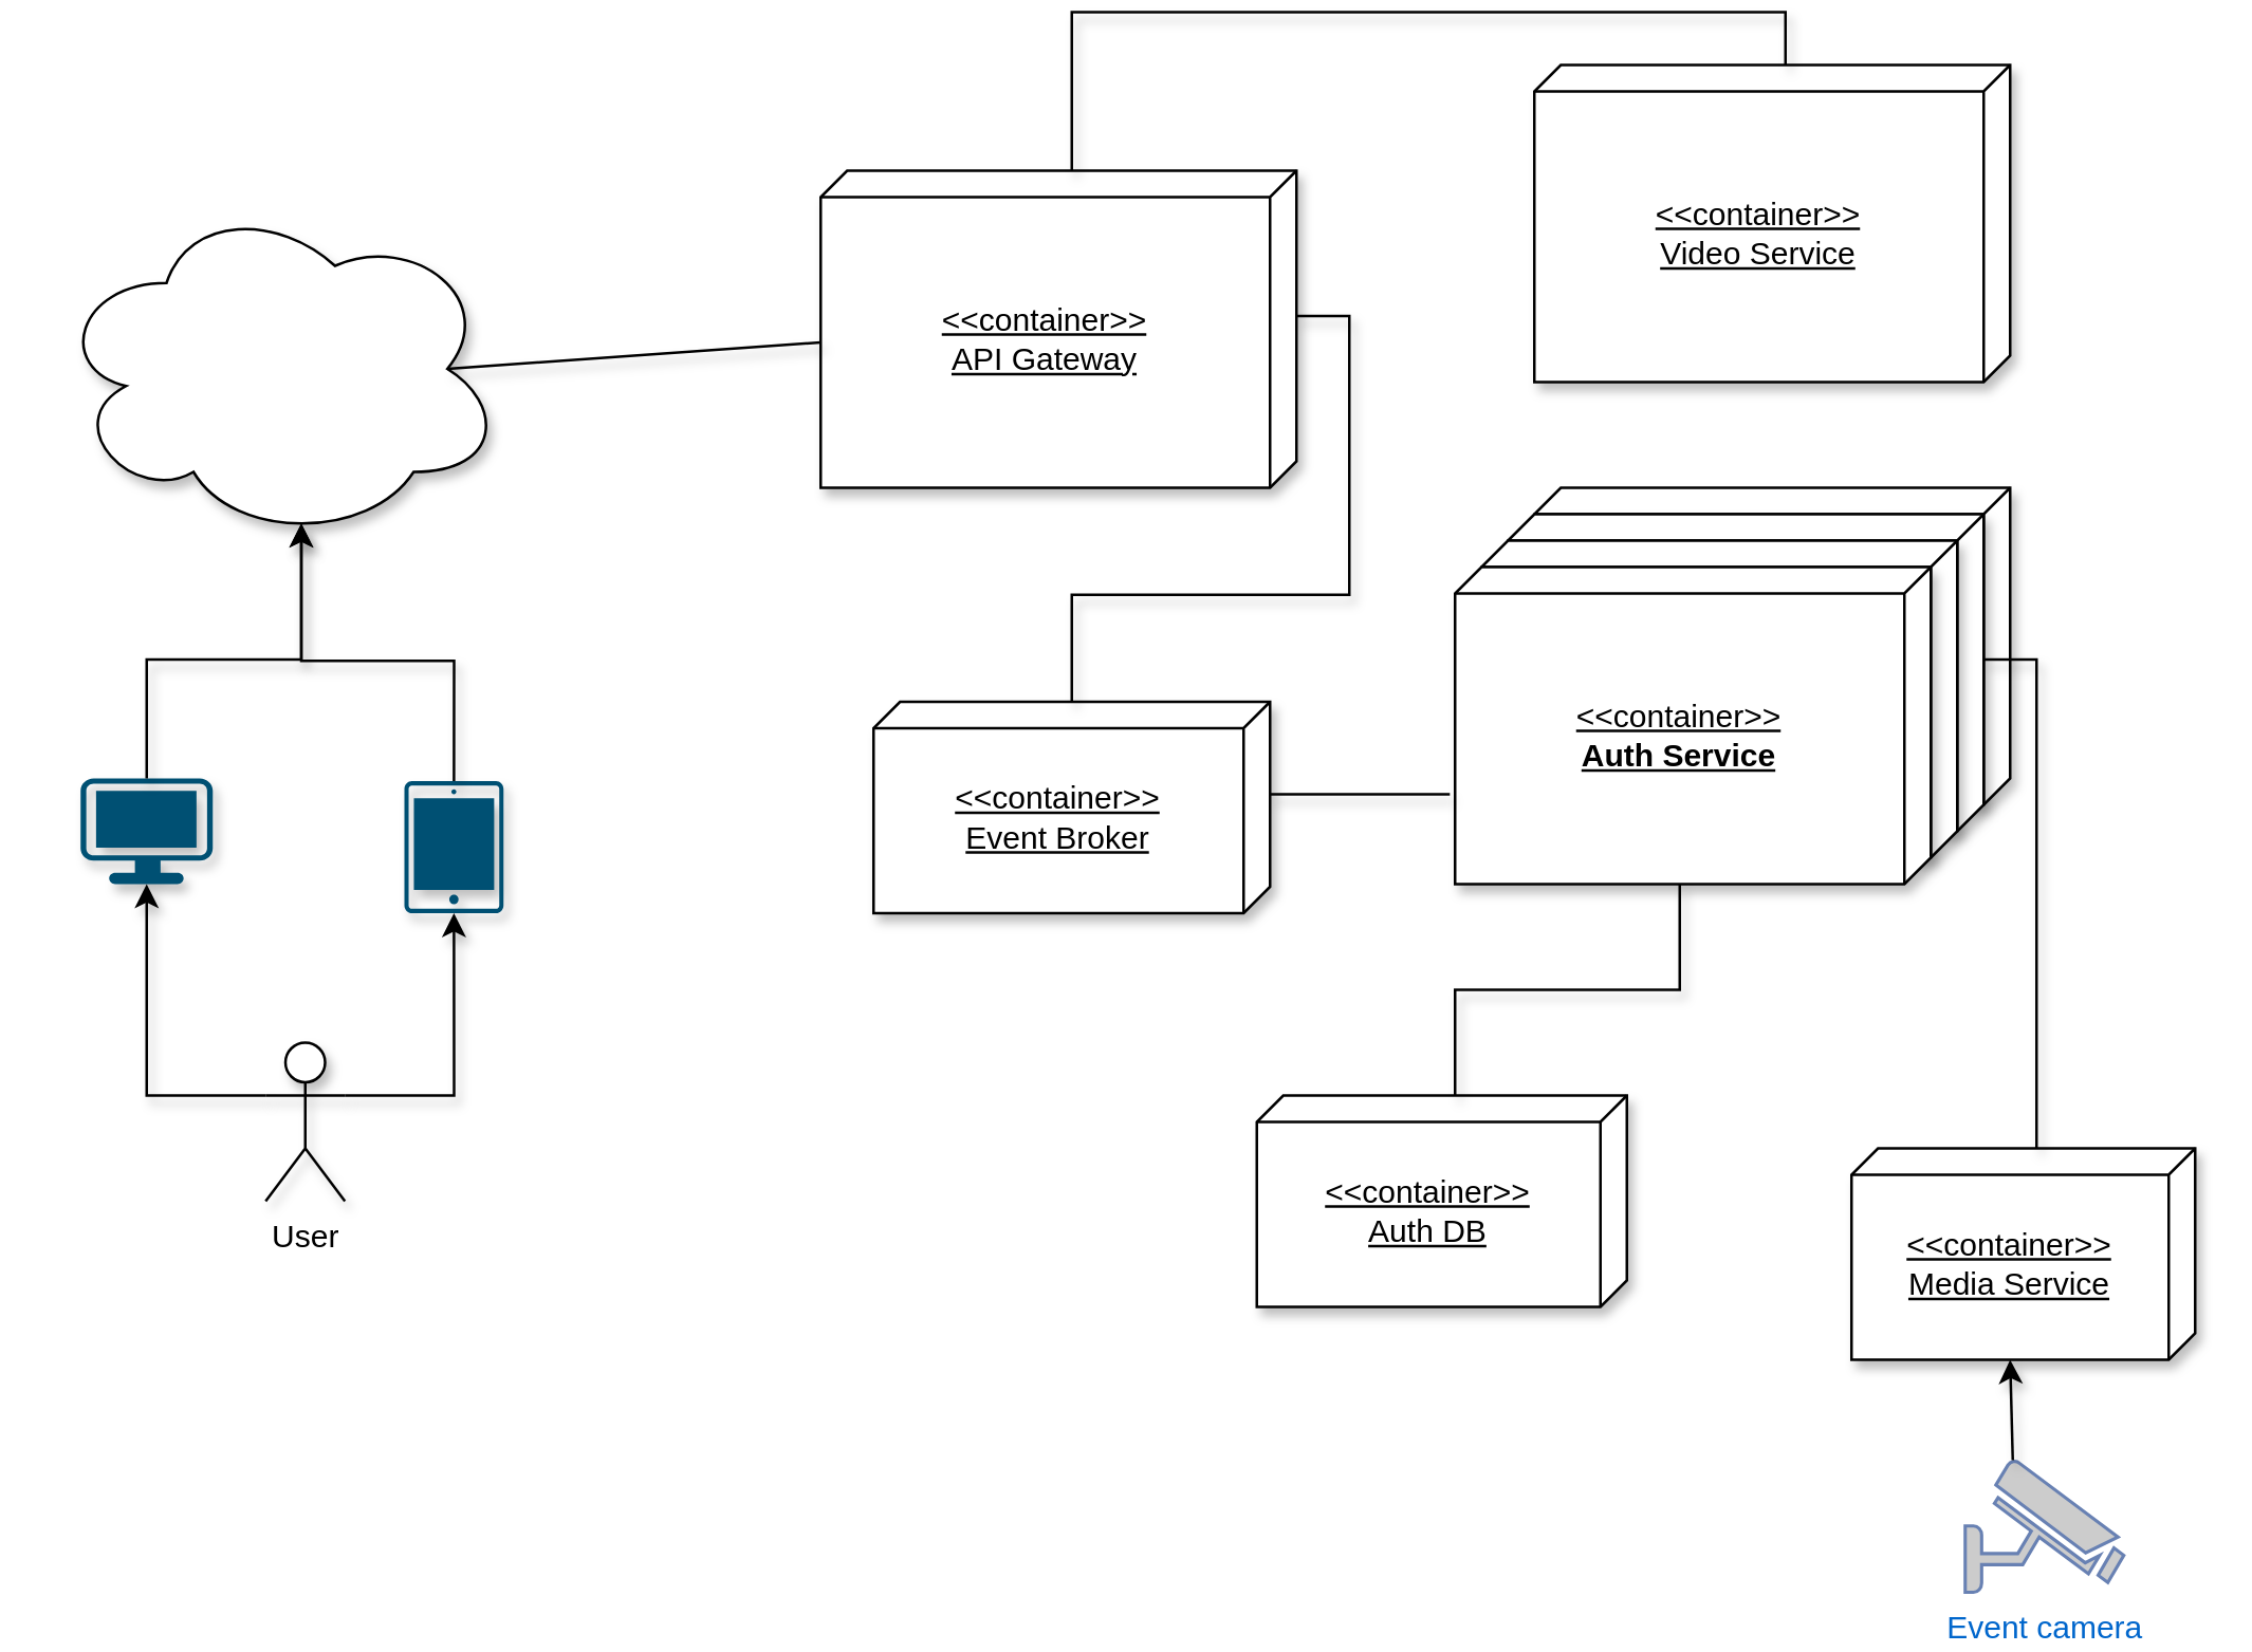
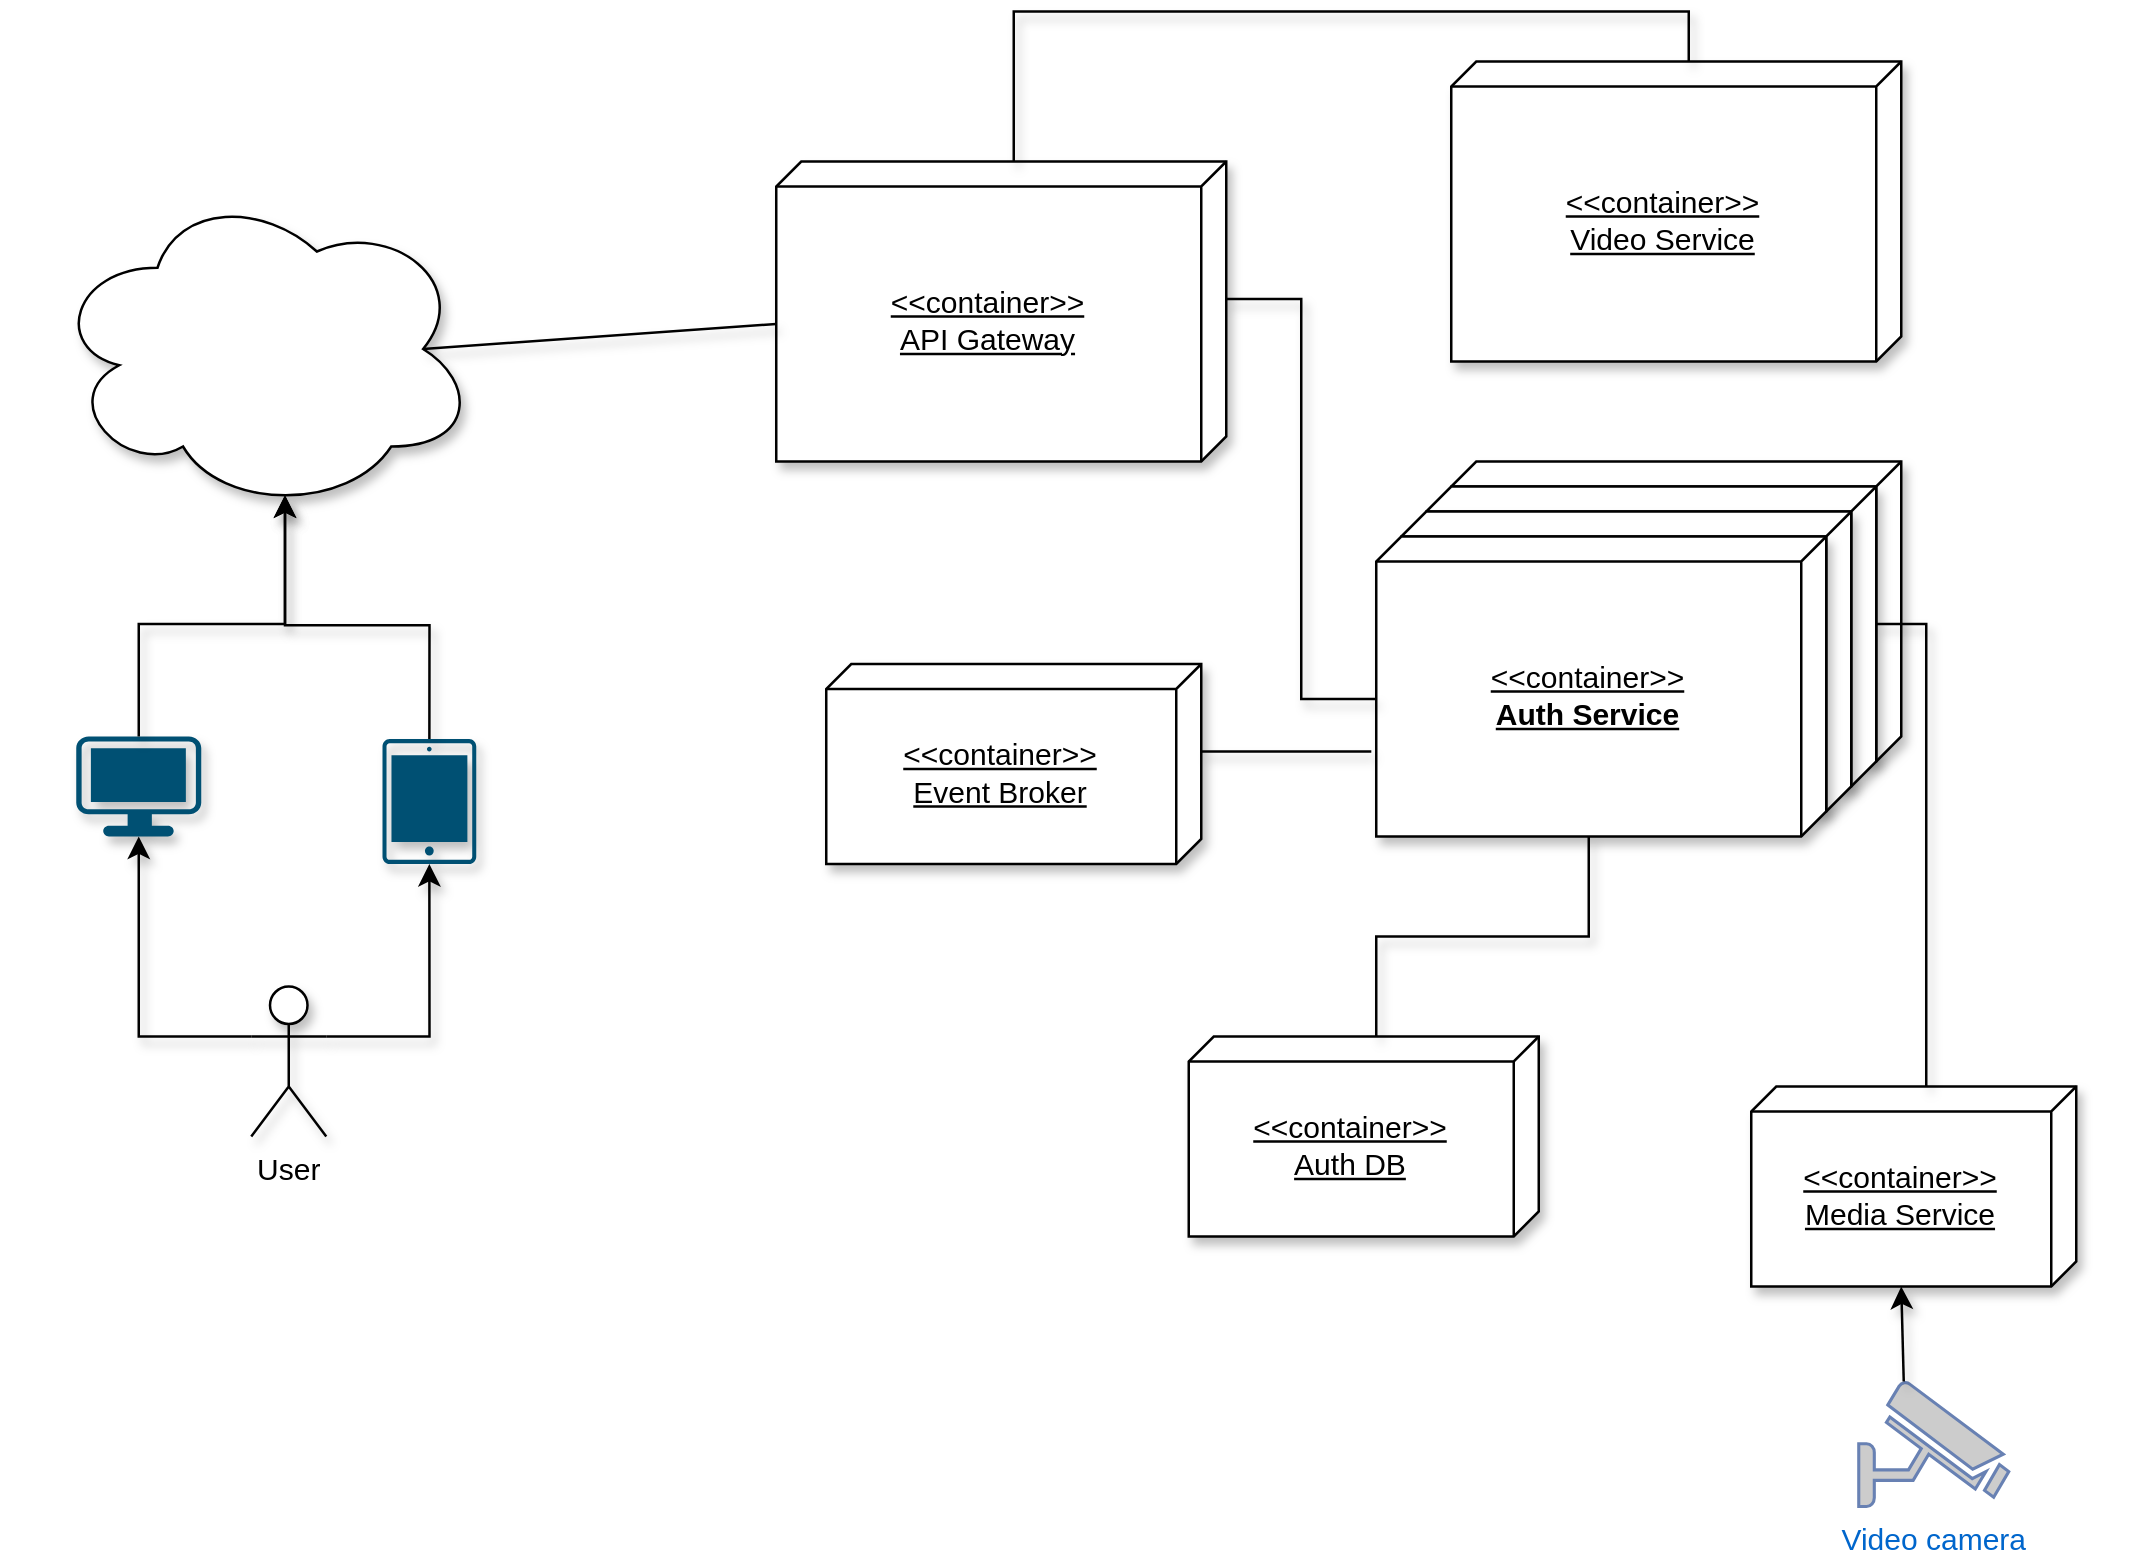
  <mxCell id="0" />
  <mxCell id="1" parent="0" />
  <mxCell id="2" value="&amp;lt;&amp;lt;container&amp;gt;&amp;gt;&lt;br&gt;API Gateway" style="verticalAlign=middle;align=center;spacingTop=8;spacingLeft=2;spacingRight=12;shape=cube;size=10;direction=south;fontStyle=4;html=1;whiteSpace=wrap;shadow=1;" vertex="1" parent="1"><mxGeometry x="310" y="60" width="180" height="120" as="geometry" /></mxCell>
  <mxCell id="3" value="&amp;lt;&amp;lt;container&amp;gt;&amp;gt;&lt;br&gt;Video Service" style="verticalAlign=middle;align=center;spacingTop=8;spacingLeft=2;spacingRight=12;shape=cube;size=10;direction=south;fontStyle=4;html=1;whiteSpace=wrap;shadow=1;" vertex="1" parent="1"><mxGeometry x="580" y="20" width="180" height="120" as="geometry" /></mxCell>
  <mxCell id="4" value="" style="verticalAlign=top;align=left;spacingTop=8;spacingLeft=2;spacingRight=12;shape=cube;size=10;direction=south;fontStyle=4;html=1;whiteSpace=wrap;shadow=1;" vertex="1" parent="1"><mxGeometry x="580" y="180" width="180" height="120" as="geometry" /></mxCell>
  <mxCell id="5" value="" style="verticalAlign=top;align=left;spacingTop=8;spacingLeft=2;spacingRight=12;shape=cube;size=10;direction=south;fontStyle=4;html=1;whiteSpace=wrap;shadow=1;" vertex="1" parent="1"><mxGeometry x="570" y="190" width="180" height="120" as="geometry" /></mxCell>
  <mxCell id="6" value="" style="verticalAlign=top;align=left;spacingTop=8;spacingLeft=2;spacingRight=12;shape=cube;size=10;direction=south;fontStyle=4;html=1;whiteSpace=wrap;shadow=1;" vertex="1" parent="1"><mxGeometry x="560" y="200" width="180" height="120" as="geometry" /></mxCell>
  <mxCell id="7" value="&amp;lt;&amp;lt;container&amp;gt;&amp;gt;&lt;br&gt;&lt;b&gt;Auth Service&lt;/b&gt;" style="verticalAlign=middle;align=center;spacingTop=8;spacingLeft=2;spacingRight=12;shape=cube;size=10;direction=south;fontStyle=4;html=1;whiteSpace=wrap;shadow=1;" vertex="1" parent="1"><mxGeometry x="550" y="210" width="180" height="120" as="geometry" /></mxCell>
  <mxCell id="8" value="&amp;lt;&amp;lt;container&amp;gt;&amp;gt;&lt;br&gt;Auth DB" style="verticalAlign=middle;align=center;spacingTop=8;spacingLeft=2;spacingRight=12;shape=cube;size=10;direction=south;fontStyle=4;html=1;whiteSpace=wrap;shadow=1;" vertex="1" parent="1"><mxGeometry x="475" y="410" width="140" height="80" as="geometry" /></mxCell>
  <mxCell id="9" value="&amp;lt;&amp;lt;container&amp;gt;&amp;gt;&lt;div&gt;Media Service&lt;/div&gt;" style="verticalAlign=middle;align=center;spacingTop=8;spacingLeft=2;spacingRight=12;shape=cube;size=10;direction=south;fontStyle=4;html=1;whiteSpace=wrap;shadow=1;" vertex="1" parent="1"><mxGeometry x="700" y="430" width="130" height="80" as="geometry" /></mxCell>
  <mxCell id="10" value="&amp;lt;&amp;lt;container&amp;gt;&amp;gt;&lt;br&gt;Event Broker" style="verticalAlign=middle;align=center;spacingTop=8;spacingLeft=2;spacingRight=12;shape=cube;size=10;direction=south;fontStyle=4;html=1;whiteSpace=wrap;shadow=1;" vertex="1" parent="1"><mxGeometry x="330" y="261" width="150" height="80" as="geometry" /></mxCell>
  <mxCell id="11" value="" style="ellipse;shape=cloud;whiteSpace=wrap;html=1;shadow=1;" vertex="1" parent="1"><mxGeometry x="20" y="70" width="170" height="130" as="geometry" /></mxCell>
  <mxCell id="12" style="edgeStyle=orthogonalEdgeStyle;rounded=0;orthogonalLoop=1;jettySize=auto;html=1;exitX=0;exitY=0;exitDx=0;exitDy=85;exitPerimeter=0;entryX=0;entryY=0;entryDx=0;entryDy=85;entryPerimeter=0;startArrow=none;startFill=0;endArrow=none;endFill=0;shadow=1;" edge="1" parent="1" source="2" target="3"><mxGeometry relative="1" as="geometry" /></mxCell>
- <mxCell id="13" style="edgeStyle=orthogonalEdgeStyle;rounded=0;orthogonalLoop=1;jettySize=auto;html=1;exitX=0;exitY=0;exitDx=55;exitDy=0;exitPerimeter=0;endArrow=none;endFill=0;shadow=1;" edge="1" parent="1" source="2" target="10"><mxGeometry relative="1" as="geometry" /></mxCell>
+ <mxCell id="13" style="edgeStyle=orthogonalEdgeStyle;rounded=0;orthogonalLoop=1;jettySize=auto;html=1;exitX=0;exitY=0;exitDx=55;exitDy=0;exitPerimeter=0;entryX=0;entryY=0;entryDx=65;entryDy=180;entryPerimeter=0;endArrow=none;endFill=0;shadow=1;" edge="1" parent="1" source="2" target="7"><mxGeometry relative="1" as="geometry" /></mxCell>
  <mxCell id="14" style="edgeStyle=orthogonalEdgeStyle;rounded=0;orthogonalLoop=1;jettySize=auto;html=1;exitX=0;exitY=0;exitDx=35;exitDy=0;exitPerimeter=0;entryX=0.717;entryY=1.011;entryDx=0;entryDy=0;entryPerimeter=0;endArrow=none;endFill=0;shadow=1;" edge="1" parent="1" source="10" target="7"><mxGeometry relative="1" as="geometry" /></mxCell>
  <mxCell id="15" style="edgeStyle=orthogonalEdgeStyle;rounded=0;orthogonalLoop=1;jettySize=auto;html=1;exitX=0;exitY=0;exitDx=120;exitDy=95;exitPerimeter=0;entryX=0;entryY=0;entryDx=0;entryDy=65;entryPerimeter=0;endArrow=none;endFill=0;shadow=1;" edge="1" parent="1" source="7" target="8"><mxGeometry relative="1" as="geometry" /></mxCell>
  <mxCell id="16" style="edgeStyle=orthogonalEdgeStyle;rounded=0;orthogonalLoop=1;jettySize=auto;html=1;exitX=0;exitY=0;exitDx=55;exitDy=0;exitPerimeter=0;entryX=0;entryY=0;entryDx=0;entryDy=60;entryPerimeter=0;endArrow=none;endFill=0;shadow=1;" edge="1" parent="1" source="5" target="9"><mxGeometry relative="1" as="geometry" /></mxCell>
  <mxCell id="17" style="rounded=0;orthogonalLoop=1;jettySize=auto;html=1;exitX=0.875;exitY=0.5;exitDx=0;exitDy=0;exitPerimeter=0;entryX=0;entryY=0;entryDx=65;entryDy=180;entryPerimeter=0;startArrow=none;startFill=0;endArrow=none;endFill=0;shadow=1;" edge="1" parent="1" source="11" target="2"><mxGeometry relative="1" as="geometry" /></mxCell>
  <mxCell id="18" value="User" style="shape=umlActor;verticalLabelPosition=bottom;verticalAlign=top;html=1;outlineConnect=0;shadow=1;" vertex="1" parent="1"><mxGeometry x="100" y="390" width="30" height="60" as="geometry" /></mxCell>
  <mxCell id="19" value="" style="points=[[0.03,0.03,0],[0.5,0,0],[0.97,0.03,0],[1,0.4,0],[0.97,0.745,0],[0.5,1,0],[0.03,0.745,0],[0,0.4,0]];verticalLabelPosition=bottom;sketch=0;html=1;verticalAlign=top;aspect=fixed;align=center;pointerEvents=1;shape=mxgraph.cisco19.workstation;fillColor=#005073;strokeColor=none;shadow=1;" vertex="1" parent="1"><mxGeometry x="30" y="290" width="50" height="40" as="geometry" /></mxCell>
  <mxCell id="20" value="" style="sketch=0;points=[[0.015,0.015,0],[0.985,0.015,0],[0.985,0.985,0],[0.015,0.985,0],[0.25,0,0],[0.5,0,0],[0.75,0,0],[1,0.25,0],[1,0.5,0],[1,0.75,0],[0.75,1,0],[0.5,1,0],[0.25,1,0],[0,0.75,0],[0,0.5,0],[0,0.25,0]];verticalLabelPosition=bottom;html=1;verticalAlign=top;aspect=fixed;align=center;pointerEvents=1;shape=mxgraph.cisco19.handheld;fillColor=#005073;strokeColor=none;shadow=1;" vertex="1" parent="1"><mxGeometry x="152.5" y="291" width="37.5" height="50" as="geometry" /></mxCell>
- <mxCell id="21" value="Event camera" style="fontColor=#0066CC;verticalAlign=top;verticalLabelPosition=bottom;labelPosition=center;align=center;html=1;outlineConnect=0;fillColor=#CCCCCC;strokeColor=#6881B3;gradientColor=none;gradientDirection=north;strokeWidth=2;shape=mxgraph.networks.security_camera;" vertex="1" parent="1"><mxGeometry x="743" y="548" width="60" height="50" as="geometry" /></mxCell>
+ <mxCell id="21" value="Video camera" style="fontColor=#0066CC;verticalAlign=top;verticalLabelPosition=bottom;labelPosition=center;align=center;html=1;outlineConnect=0;fillColor=#CCCCCC;strokeColor=#6881B3;gradientColor=none;gradientDirection=north;strokeWidth=2;shape=mxgraph.networks.security_camera;" vertex="1" parent="1"><mxGeometry x="743" y="548" width="60" height="50" as="geometry" /></mxCell>
  <mxCell id="22" style="edgeStyle=orthogonalEdgeStyle;rounded=0;orthogonalLoop=1;jettySize=auto;html=1;exitX=1;exitY=0.333;exitDx=0;exitDy=0;exitPerimeter=0;entryX=0.5;entryY=1;entryDx=0;entryDy=0;entryPerimeter=0;shadow=1;" edge="1" parent="1" source="18" target="20"><mxGeometry relative="1" as="geometry" /></mxCell>
  <mxCell id="23" style="edgeStyle=orthogonalEdgeStyle;rounded=0;orthogonalLoop=1;jettySize=auto;html=1;exitX=0;exitY=0.333;exitDx=0;exitDy=0;exitPerimeter=0;entryX=0.5;entryY=1;entryDx=0;entryDy=0;entryPerimeter=0;shadow=1;" edge="1" parent="1" source="18" target="19"><mxGeometry relative="1" as="geometry" /></mxCell>
  <mxCell id="24" style="edgeStyle=orthogonalEdgeStyle;rounded=0;orthogonalLoop=1;jettySize=auto;html=1;exitX=0.5;exitY=0;exitDx=0;exitDy=0;exitPerimeter=0;entryX=0.55;entryY=0.95;entryDx=0;entryDy=0;entryPerimeter=0;shadow=1;" edge="1" parent="1" source="19" target="11"><mxGeometry relative="1" as="geometry" /></mxCell>
  <mxCell id="25" style="edgeStyle=orthogonalEdgeStyle;rounded=0;orthogonalLoop=1;jettySize=auto;html=1;exitX=0.5;exitY=0;exitDx=0;exitDy=0;exitPerimeter=0;entryX=0.55;entryY=0.95;entryDx=0;entryDy=0;entryPerimeter=0;shadow=1;" edge="1" parent="1" source="20" target="11"><mxGeometry relative="1" as="geometry" /></mxCell>
  <mxCell id="26" style="rounded=0;orthogonalLoop=1;jettySize=auto;html=1;exitX=0.3;exitY=0;exitDx=0;exitDy=0;exitPerimeter=0;entryX=0;entryY=0;entryDx=80;entryDy=70;entryPerimeter=0;shadow=1;" edge="1" parent="1" source="21" target="9"><mxGeometry relative="1" as="geometry" /></mxCell>
